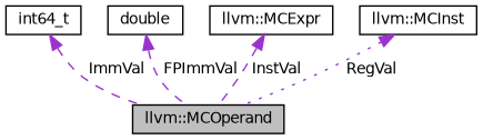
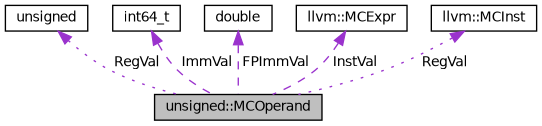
  digraph {
    node [color=black fontname=Helvetica fontsize=10 shape=box]
    edge [color=darkorchid3 dir=back fontname=Helvetica fontsize=10 labelfontname=Helvetica labelfontsize=10 style=dashed]
-   n1 [fillcolor=grey75 fontcolor=black height=0.2 label="llvm::MCOperand" style=filled width=0.4]
+   n1 [fillcolor=grey75 fontcolor=black height=0.2 label="unsigned::MCOperand" style=filled width=0.4]
+   n2 [height=0.2 label=unsigned width=0.4]
    n3 [height=0.2 label=int64_t width=0.4]
    n4 [height=0.2 label=double width=0.4]
    n5 [height=0.2 label="llvm::MCExpr" width=0.4]
    n6 [height=0.2 label="llvm::MCInst" width=0.4]
+   n2 -> n1 [label=" RegVal" style=dotted]
    n3 -> n1 [label=" ImmVal"]
    n4 -> n1 [label=" FPImmVal"]
    n5 -> n1 [label=" InstVal"]
    n6 -> n1 [label=" RegVal" style=dotted]
  }
